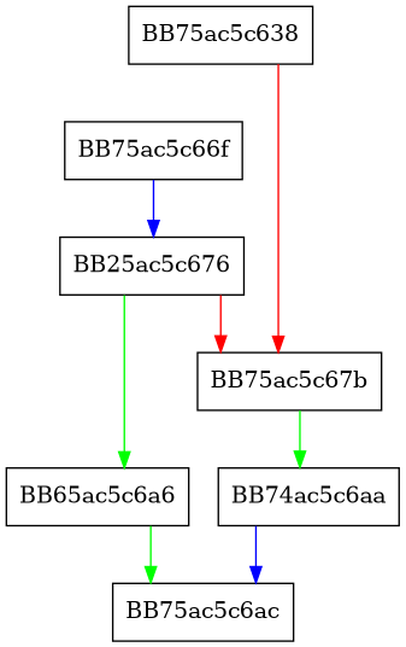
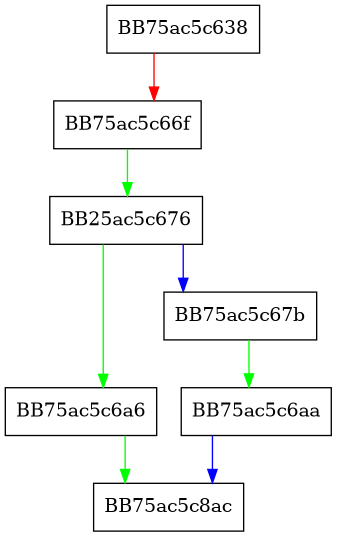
  digraph {
    splines=ortho
    node [shape=box]
    edge [color=green]
    BB75ac5c638
    BB75ac5c66f
-   BB75ac5c6aa [label=BB74ac5c6aa]
-   BB75ac5c6ac
+   BB75ac5c6aa
+   BB75ac5c6ac [label=BB75ac5c8ac]
    n5 [label=BB25ac5c676]
-   BB75ac5c6a6 [label=BB65ac5c6a6]
+   BB75ac5c6a6
    BB75ac5c67b
-   BB75ac5c638 -> BB75ac5c67b [color=red]
-   BB75ac5c66f -> n5 [color=blue]
+   BB75ac5c638 -> BB75ac5c66f [color=red]
+   BB75ac5c66f -> n5
    BB75ac5c6aa -> BB75ac5c6ac [color=blue]
    n5 -> BB75ac5c6a6
-   n5 -> BB75ac5c67b [color=red]
+   n5 -> BB75ac5c67b [color=blue]
    BB75ac5c6a6 -> BB75ac5c6ac
    BB75ac5c67b -> BB75ac5c6aa
  }
